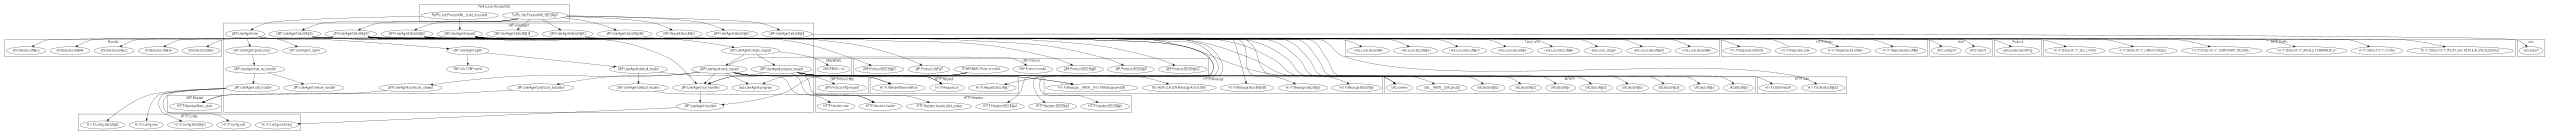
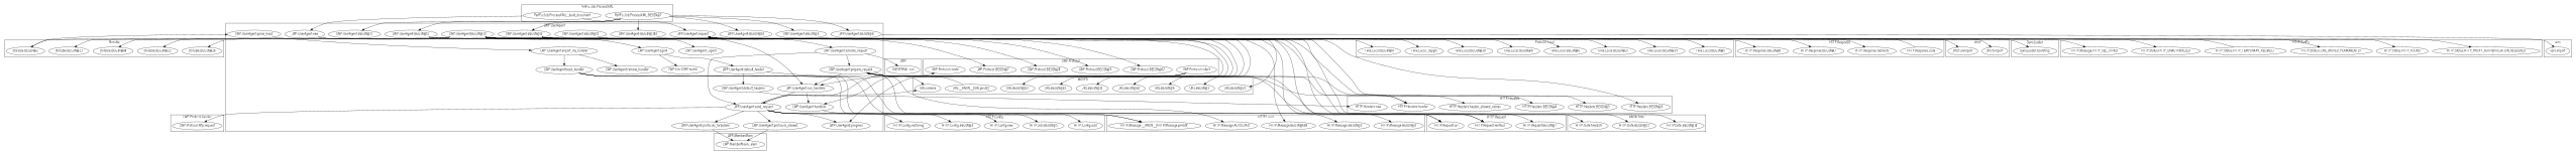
  digraph {
    fontname="Comic Neue"
    node [fontname="Comic Neue"]
    edge [fontname="Comic Neue"]
    "Storable::BEGIN@2"
    "Storable::BEGIN@24"
    "Storable::BEGIN@22"
    "Storable::BEGIN@44"
    "Storable::BEGIN@23"
    "DynaLoader::bootstrap"
    "vars::import"
-   "LWP::MemberMixin::_elem" [label="HTTP::MemberMixin::_elem"]
+   "LWP::MemberMixin::_elem"
    "LWP::UserAgent::parse_head"
-   "LWP::UserAgent::set_my_handler"
-   "LWP::UserAgent::simple_request"
+   "LWP::UserAgent::set_my_handler" [label="LWP::UserAgent::import_my_handler"]
+   "LWP::UserAgent::simple_request" [label="LWP::UserAgent::scheme_request"]
    "LWP::UserAgent::handlers"
    "LWP::UserAgent::send_request"
    "LWP::UserAgent::BEGIN@12"
    "LWP::UserAgent::agent"
    "LWP::UserAgent::default_headers"
    "LWP::UserAgent::BEGIN@17"
    n18 [label="LWP::Job::CORE:match"]
    "LWP::UserAgent::default_header"
    "LWP::UserAgent::BEGIN@11"
    "LWP::UserAgent::new"
    "LWP::UserAgent::remove_handler"
-   "LWP::UserAgent::BEGIN@3" [label="LWP::Request::BEGIN@3"]
+   "LWP::UserAgent::BEGIN@3"
    "LWP::UserAgent::BEGIN@14"
    "LWP::UserAgent::_agent"
    "LWP::UserAgent::run_handlers"
    "LWP::UserAgent::BEGIN@382"
    "LWP::UserAgent::prepare_request"
    "LWP::UserAgent::BEGIN@10"
-   "LWP::UserAgent::progress" [label="SEE::UserAgent::progress"]
+   "LWP::UserAgent::progress"
    "LWP::UserAgent::protocols_allowed"
-   "LWP::UserAgent::add_handler"
+   "LWP::UserAgent::add_handler" [label="LWP::UserAgent::head_handler"]
    "LWP::UserAgent::BEGIN@15"
    "LWP::UserAgent::protocols_forbidden"
    "LWP::UserAgent::request"
    "LWP::UserAgent::BEGIN@4"
    "HTTP::Response::code"
    "HTTP::Response::BEGIN@8"
    "HTTP::Response::BEGIN@7"
    "HTTP::Response::redirects"
-   "LWP::Protocol::collect" [label="TEMPORARY::Protocol::collect"]
-   "LWP::Protocol::BEGIN@10"
-   "LWP::Protocol::BEGIN@7" [label="LWP::Protocol::LWP@7"]
+   "LWP::Protocol::collect"
+   "LWP::Protocol::BEGIN@7"
    "LWP::Protocol::BEGIN@8"
    "LWP::Protocol::BEGIN@9"
    "LWP::Protocol::BEGIN@62"
    "LWP::Protocol::create"
    "UNIVERSAL::can"
    "PerlFu::Job::ProcessXML::_build_document"
    "PerlFu::Job::ProcessXML::BEGIN@7"
    "strict::import"
    "strict::unimport"
    "HTTP::Status::HTTP_PROXY_AUTHENTICATION_REQUIRED"
    "HTTP::Status::HTTP_FOUND"
-   "HTTP::Status::HTTP_MOVED_PERMANENTLY"
+   "HTTP::Status::HTTP_MOVED_PERMANENTLY" [label="HTTP::Status::CORE_MOVED_PERMANENTLY"]
    "HTTP::Status::HTTP_TEMPORARY_REDIRECT"
    "HTTP::Status::HTTP_UNAUTHORIZED"
-   "HTTP::Status::HTTP_SEE_OTHER"
+   "HTTP::Status::HTTP_SEE_OTHER" [label="HTTP::Message::HTTP_SEE_OTHER"]
    "HTTP::Headers::new"
    "HTTP::Headers::header"
    "HTTP::Headers::BEGIN@4"
    "HTTP::Headers::BEGIN@3"
-   "HTTP::Headers::header_field_names"
+   "HTTP::Headers::header_field_names" [label="HTTP::Headers::header_allowed_names"]
    "HTTP::Headers::BEGIN@6"
    "HTTP::Message::BEGIN@648"
-   "HTTP::Message::AUTOLOAD" [label="AUTHENTICATION::Message::AUTOLOAD"]
+   "HTTP::Message::AUTOLOAD"
    "HTTP::Message::BEGIN@3"
    "HTTP::Message::BEGIN@4"
    "HTTP::Message::__ANON__[HTTP/Message.pm:649]"
    "HTTP::Request::uri"
    "HTTP::Request::BEGIN@7"
-   "HTTP::Request::method" [label="HTTP::MemberMixin::method"]
+   "HTTP::Request::method"
    "URI::BEGIN@127"
    "URI::BEGIN@21"
-   "URI::BEGIN@7"
    "URI::BEGIN@22"
    "URI::BEGIN@13"
    "URI::BEGIN@24"
    "URI::__ANON__[URI.pm:24]"
    "URI::scheme"
-   "URI::BEGIN@4"
+   "URI::BEGIN@4" [label="URI::BEGIN@6"]
    "URI::BEGIN@3"
    "Time::Local::BEGIN@8"
    "Time::Local::BEGIN@28"
    "Time::Local::_daygm"
    "Time::Local::BEGIN@4"
    "Time::Local::BEGIN@5"
    "Time::Local::BEGIN@29"
    "Time::Local::BEGIN@27"
    "Time::Local::BEGIN@6"
    "HTTP::Config::BEGIN@4"
    "HTTP::Config::new"
-   "HTTP::Config::BEGIN@5"
+   "HTTP::Config::BEGIN@5" [label="HTTP::Job::BEGIN@5"]
    "HTTP::Config::add"
    "HTTP::Config::matching"
    "HTTP::Date::time2str"
+   "HTTP::Date::BEGIN@11"
    "HTTP::Date::BEGIN@14"
    "LWP::Protocol::http::request"
    subgraph cluster_1 {
      label=Storable
      "Storable::BEGIN@2"
      "Storable::BEGIN@24"
      "Storable::BEGIN@22"
      "Storable::BEGIN@44"
      "Storable::BEGIN@23"
    }
    subgraph cluster_2 {
-     label=Protocol
+     label=DynaLoader
      "DynaLoader::bootstrap"
    }
    subgraph cluster_3 {
      label=vars
      "vars::import"
    }
    subgraph cluster_4 {
-     label="LWP::Request"
+     label="LWP::MemberMixin"
      "LWP::MemberMixin::_elem"
    }
    subgraph cluster_5 {
      label="LWP::UserAgent"
      "LWP::UserAgent::parse_head"
      "LWP::UserAgent::set_my_handler"
      "LWP::UserAgent::simple_request"
      "LWP::UserAgent::handlers"
      "LWP::UserAgent::send_request"
      "LWP::UserAgent::BEGIN@12"
      "LWP::UserAgent::agent"
      "LWP::UserAgent::default_headers"
      "LWP::UserAgent::BEGIN@17"
      n18
      "LWP::UserAgent::default_header"
      "LWP::UserAgent::BEGIN@11"
      "LWP::UserAgent::new"
      "LWP::UserAgent::remove_handler"
      "LWP::UserAgent::BEGIN@3"
      "LWP::UserAgent::BEGIN@14"
      "LWP::UserAgent::_agent"
      "LWP::UserAgent::run_handlers"
      "LWP::UserAgent::BEGIN@382"
      "LWP::UserAgent::prepare_request"
      "LWP::UserAgent::BEGIN@10"
      "LWP::UserAgent::progress"
      "LWP::UserAgent::protocols_allowed"
      "LWP::UserAgent::add_handler"
      "LWP::UserAgent::BEGIN@15"
      "LWP::UserAgent::protocols_forbidden"
      "LWP::UserAgent::request"
      "LWP::UserAgent::BEGIN@4"
    }
    subgraph cluster_6 {
-     label="HTTP::Status"
+     label="HTTP::Response"
      "HTTP::Response::code"
      "HTTP::Response::BEGIN@8"
      "HTTP::Response::BEGIN@7"
      "HTTP::Response::redirects"
    }
    subgraph cluster_7 {
      label="LWP::Protocol"
      "LWP::Protocol::collect"
-     "LWP::Protocol::BEGIN@10"
      "LWP::Protocol::BEGIN@7"
      "LWP::Protocol::BEGIN@8"
      "LWP::Protocol::BEGIN@9"
      "LWP::Protocol::BEGIN@62"
      "LWP::Protocol::create"
    }
    subgraph cluster_8 {
-     label=UNIVERSAL
+     label=LWP
      "UNIVERSAL::can"
    }
    subgraph cluster_9 {
      label="PerlFu::Job::ProcessXML"
      "PerlFu::Job::ProcessXML::_build_document"
      "PerlFu::Job::ProcessXML::BEGIN@7"
    }
    subgraph cluster_10 {
      label="strict"
      "strict::import"
      "strict::unimport"
    }
    subgraph cluster_11 {
      label="HTTP::PerlFu"
      "HTTP::Status::HTTP_PROXY_AUTHENTICATION_REQUIRED"
      "HTTP::Status::HTTP_FOUND"
      "HTTP::Status::HTTP_MOVED_PERMANENTLY"
      "HTTP::Status::HTTP_TEMPORARY_REDIRECT"
      "HTTP::Status::HTTP_UNAUTHORIZED"
      "HTTP::Status::HTTP_SEE_OTHER"
    }
    subgraph cluster_12 {
      label="HTTP::Headers"
      "HTTP::Headers::new"
      "HTTP::Headers::header"
      "HTTP::Headers::BEGIN@4"
      "HTTP::Headers::BEGIN@3"
      "HTTP::Headers::header_field_names"
      "HTTP::Headers::BEGIN@6"
    }
    subgraph cluster_13 {
-     label="HTTP::Message"
+     label="HTTP::Local"
      "HTTP::Message::BEGIN@648"
      "HTTP::Message::AUTOLOAD"
      "HTTP::Message::BEGIN@3"
      "HTTP::Message::BEGIN@4"
      "HTTP::Message::__ANON__[HTTP/Message.pm:649]"
    }
    subgraph cluster_14 {
      label="HTTP::Request"
      "HTTP::Request::uri"
      "HTTP::Request::BEGIN@7"
      "HTTP::Request::method"
    }
    subgraph cluster_15 {
      label=MOVED
      "URI::BEGIN@127"
      "URI::BEGIN@21"
-     "URI::BEGIN@7"
      "URI::BEGIN@22"
      "URI::BEGIN@13"
      "URI::BEGIN@24"
      "URI::__ANON__[URI.pm:24]"
      "URI::scheme"
      "URI::BEGIN@4"
      "URI::BEGIN@3"
    }
    subgraph cluster_16 {
-     label="Time::Local"
+     label="Protocol::Local"
      "Time::Local::BEGIN@8"
      "Time::Local::BEGIN@28"
      "Time::Local::_daygm"
      "Time::Local::BEGIN@4"
      "Time::Local::BEGIN@5"
      "Time::Local::BEGIN@29"
      "Time::Local::BEGIN@27"
      "Time::Local::BEGIN@6"
    }
    subgraph cluster_17 {
      label="HTTP::Config"
      "HTTP::Config::BEGIN@4"
      "HTTP::Config::new"
      "HTTP::Config::BEGIN@5"
      "HTTP::Config::add"
      "HTTP::Config::matching"
    }
    subgraph cluster_18 {
-     label="HTTP::Date"
+     label="ANON::Date"
      "HTTP::Date::time2str"
+     "HTTP::Date::BEGIN@11"
      "HTTP::Date::BEGIN@14"
    }
    subgraph cluster_19 {
-     label="LWP::Protocol::http"
+     label="LWP::Protocol::header"
      "LWP::Protocol::http::request"
    }
    "LWP::UserAgent::parse_head" -> "LWP::UserAgent::set_my_handler"
    "LWP::UserAgent::set_my_handler" -> "LWP::UserAgent::remove_handler"
    "LWP::UserAgent::set_my_handler" -> "LWP::UserAgent::add_handler"
    "LWP::UserAgent::simple_request" -> "LWP::UserAgent::send_request"
    "LWP::UserAgent::simple_request" -> "LWP::UserAgent::prepare_request"
    "LWP::UserAgent::simple_request" -> "UNIVERSAL::can"
    "LWP::UserAgent::handlers" -> "HTTP::Config::matching"
-   "LWP::UserAgent::send_request" -> "LWP::UserAgent::run_handlers"
+   "LWP::UserAgent::run_handlers" -> "LWP::UserAgent::send_request"
    "LWP::UserAgent::send_request" -> "LWP::UserAgent::progress"
    "LWP::UserAgent::send_request" -> "LWP::UserAgent::protocols_allowed"
    "LWP::UserAgent::send_request" -> "LWP::UserAgent::protocols_forbidden"
    "LWP::UserAgent::send_request" -> "LWP::Protocol::create"
    "LWP::UserAgent::send_request" -> "HTTP::Message::__ANON__[HTTP/Message.pm:649]"
    "LWP::UserAgent::send_request" -> "HTTP::Request::uri"
    "LWP::UserAgent::send_request" -> "HTTP::Request::method"
    "LWP::UserAgent::send_request" -> "URI::scheme"
    "LWP::UserAgent::send_request" -> "HTTP::Date::time2str"
    "LWP::UserAgent::send_request" -> "LWP::Protocol::http::request"
    "LWP::UserAgent::BEGIN@12" -> "Time::Local::BEGIN@8"
    "LWP::UserAgent::BEGIN@12" -> "Time::Local::BEGIN@28"
    "LWP::UserAgent::BEGIN@12" -> "Time::Local::_daygm"
    "LWP::UserAgent::BEGIN@12" -> "Time::Local::BEGIN@4"
    "LWP::UserAgent::BEGIN@12" -> "Time::Local::BEGIN@5"
    "LWP::UserAgent::BEGIN@12" -> "Time::Local::BEGIN@29"
    "LWP::UserAgent::BEGIN@12" -> "Time::Local::BEGIN@27"
    "LWP::UserAgent::BEGIN@12" -> "Time::Local::BEGIN@6"
+   "LWP::UserAgent::BEGIN@12" -> "HTTP::Date::BEGIN@11"
    "LWP::UserAgent::BEGIN@12" -> "HTTP::Date::BEGIN@14"
    "LWP::UserAgent::agent" -> n18
    "LWP::UserAgent::agent" -> "LWP::UserAgent::default_header"
    "LWP::UserAgent::default_headers" -> "HTTP::Headers::new"
    "LWP::UserAgent::default_header" -> "LWP::UserAgent::default_headers"
    "LWP::UserAgent::default_header" -> "HTTP::Headers::header"
    "LWP::UserAgent::BEGIN@11" -> "HTTP::Response::BEGIN@8"
    "LWP::UserAgent::BEGIN@11" -> "HTTP::Response::BEGIN@7"
-   "LWP::UserAgent::new" -> "LWP::UserAgent::parse_head"
+   "Storable::BEGIN@2" -> "LWP::UserAgent::parse_head"
    "LWP::UserAgent::new" -> "LWP::UserAgent::agent"
    "LWP::UserAgent::new" -> "LWP::UserAgent::_agent"
    "LWP::UserAgent::BEGIN@3" -> "strict::import"
    "LWP::UserAgent::run_handlers" -> "LWP::UserAgent::handlers"
    "LWP::UserAgent::BEGIN@382" -> "strict::unimport"
    "LWP::UserAgent::prepare_request" -> "LWP::UserAgent::run_handlers"
    "LWP::UserAgent::prepare_request" -> "HTTP::Headers::header"
    "LWP::UserAgent::prepare_request" -> "HTTP::Headers::header_field_names"
    "LWP::UserAgent::prepare_request" -> "HTTP::Message::AUTOLOAD"
    "LWP::UserAgent::prepare_request" -> "HTTP::Message::__ANON__[HTTP/Message.pm:649]"
    "LWP::UserAgent::prepare_request" -> "HTTP::Request::uri"
    "LWP::UserAgent::prepare_request" -> "HTTP::Request::method"
-   "LWP::UserAgent::prepare_request" -> "URI::__ANON__[URI.pm:24]"
+   "URI::__ANON__[URI.pm:24]" -> "LWP::UserAgent::prepare_request"
    "LWP::UserAgent::prepare_request" -> "URI::scheme"
    "LWP::UserAgent::BEGIN@10" -> "Storable::BEGIN@2"
    "LWP::UserAgent::BEGIN@10" -> "Storable::BEGIN@24"
    "LWP::UserAgent::BEGIN@10" -> "Storable::BEGIN@22"
    "LWP::UserAgent::BEGIN@10" -> "Storable::BEGIN@44"
    "LWP::UserAgent::BEGIN@10" -> "Storable::BEGIN@23"
    "LWP::UserAgent::BEGIN@10" -> "DynaLoader::bootstrap"
    "LWP::UserAgent::BEGIN@10" -> "HTTP::Headers::BEGIN@4"
    "LWP::UserAgent::BEGIN@10" -> "HTTP::Headers::BEGIN@3"
    "LWP::UserAgent::BEGIN@10" -> "HTTP::Headers::BEGIN@6"
    "LWP::UserAgent::BEGIN@10" -> "HTTP::Message::BEGIN@648"
    "LWP::UserAgent::BEGIN@10" -> "HTTP::Message::BEGIN@3"
    "LWP::UserAgent::BEGIN@10" -> "HTTP::Message::BEGIN@4"
    "LWP::UserAgent::BEGIN@10" -> "HTTP::Request::BEGIN@7"
    "LWP::UserAgent::BEGIN@10" -> "URI::BEGIN@127"
-   "LWP::UserAgent::BEGIN@10" -> "URI::BEGIN@21"
-   "LWP::UserAgent::BEGIN@10" -> "URI::BEGIN@7"
+   "LWP::UserAgent::BEGIN@12" -> "URI::BEGIN@21"
    "LWP::UserAgent::BEGIN@10" -> "URI::BEGIN@22"
    "LWP::UserAgent::BEGIN@10" -> "URI::BEGIN@13"
    "LWP::UserAgent::BEGIN@10" -> "URI::BEGIN@24"
    "LWP::UserAgent::BEGIN@10" -> "URI::BEGIN@4"
    "LWP::UserAgent::BEGIN@10" -> "URI::BEGIN@3"
    "LWP::UserAgent::protocols_allowed" -> "LWP::MemberMixin::_elem"
    "LWP::UserAgent::add_handler" -> "HTTP::Config::BEGIN@4"
    "LWP::UserAgent::add_handler" -> "HTTP::Config::new"
    "LWP::UserAgent::add_handler" -> "HTTP::Config::BEGIN@5"
    "LWP::UserAgent::add_handler" -> "HTTP::Config::add"
-   "LWP::UserAgent::BEGIN@15" -> "LWP::Protocol::BEGIN@10"
    "LWP::UserAgent::BEGIN@15" -> "LWP::Protocol::BEGIN@7"
    "LWP::UserAgent::BEGIN@15" -> "LWP::Protocol::BEGIN@8"
    "LWP::UserAgent::BEGIN@15" -> "LWP::Protocol::BEGIN@9"
    "LWP::UserAgent::BEGIN@15" -> "LWP::Protocol::BEGIN@62"
    "LWP::UserAgent::protocols_forbidden" -> "LWP::MemberMixin::_elem"
    "LWP::UserAgent::request" -> "LWP::UserAgent::simple_request"
    "LWP::UserAgent::request" -> "LWP::UserAgent::run_handlers"
    "LWP::UserAgent::request" -> "HTTP::Response::redirects"
    "LWP::UserAgent::request" -> "HTTP::Status::HTTP_PROXY_AUTHENTICATION_REQUIRED"
    "LWP::UserAgent::request" -> "HTTP::Status::HTTP_FOUND"
    "LWP::UserAgent::request" -> "HTTP::Status::HTTP_MOVED_PERMANENTLY"
-   "LWP::UserAgent::request" -> "HTTP::Status::HTTP_TEMPORARY_REDIRECT"
+   "HTTP::Status::HTTP_TEMPORARY_REDIRECT" -> "LWP::UserAgent::request"
    "LWP::UserAgent::request" -> "HTTP::Status::HTTP_UNAUTHORIZED"
    "LWP::UserAgent::request" -> "HTTP::Status::HTTP_SEE_OTHER"
    "LWP::UserAgent::BEGIN@4" -> "vars::import"
    "HTTP::Response::code" -> "LWP::UserAgent::request"
    "LWP::Protocol::collect" -> "LWP::UserAgent::handlers"
    "LWP::Protocol::collect" -> "LWP::UserAgent::run_handlers"
    "LWP::Protocol::collect" -> "LWP::UserAgent::progress"
    "PerlFu::Job::ProcessXML::_build_document" -> "LWP::UserAgent::new"
    "PerlFu::Job::ProcessXML::_build_document" -> "LWP::UserAgent::request"
    "PerlFu::Job::ProcessXML::BEGIN@7" -> "LWP::UserAgent::BEGIN@12"
    "PerlFu::Job::ProcessXML::BEGIN@7" -> "LWP::UserAgent::BEGIN@17"
-   "PerlFu::Job::ProcessXML::BEGIN@7" -> "LWP::UserAgent::BEGIN@11"
    "PerlFu::Job::ProcessXML::BEGIN@7" -> "LWP::UserAgent::BEGIN@3"
    "PerlFu::Job::ProcessXML::BEGIN@7" -> "LWP::UserAgent::BEGIN@14"
    "PerlFu::Job::ProcessXML::BEGIN@7" -> "LWP::UserAgent::BEGIN@382"
-   "PerlFu::Job::ProcessXML::BEGIN@7" -> "LWP::UserAgent::BEGIN@10"
    "PerlFu::Job::ProcessXML::BEGIN@7" -> "LWP::UserAgent::BEGIN@15"
    "PerlFu::Job::ProcessXML::BEGIN@7" -> "LWP::UserAgent::BEGIN@4"
  }
